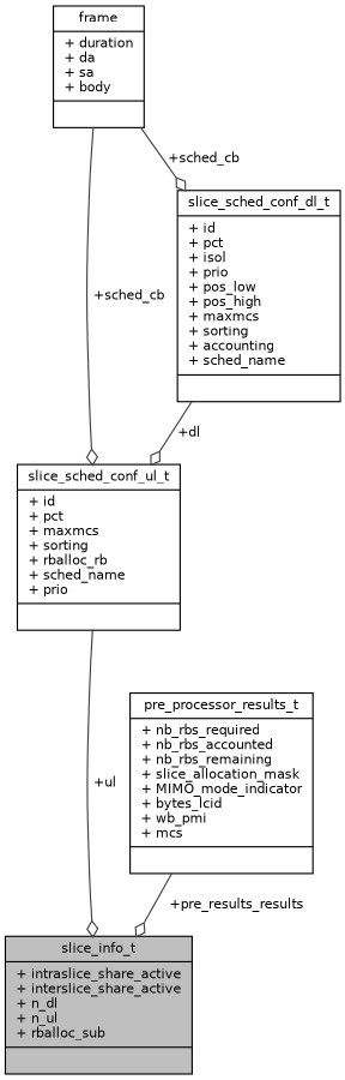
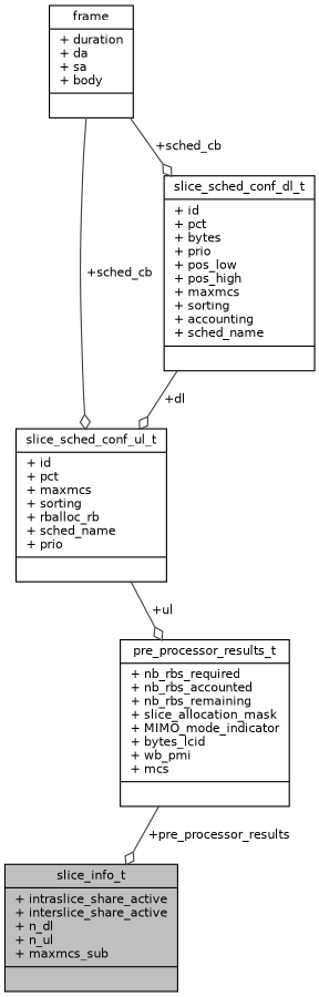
  digraph {
    node [color=black fillcolor=white fontname=Helvetica fontsize=10 shape=record style=filled]
    edge [arrowhead=odiamond color=grey25 fontname=Helvetica fontsize=10 labelfontname=Helvetica labelfontsize=10 style=solid]
-   n1 [fillcolor=grey75 fontcolor=black height=0.2 label="{slice_info_t\n|+ intraslice_share_active\l+ interslice_share_active\l+ n_dl\l+ n_ul\l+ rballoc_sub\l|}" width=0.4]
+   n1 [fillcolor=grey75 fontcolor=black height=0.2 label="{slice_info_t\n|+ intraslice_share_active\l+ interslice_share_active\l+ n_dl\l+ n_ul\l+ maxmcs_sub\l|}" width=0.4]
    n2 [height=0.2 label="{slice_sched_conf_ul_t\n|+ id\l+ pct\l+ maxmcs\l+ sorting\l+ rballoc_rb\l+ sched_name\l+ prio\l|}" width=0.4]
    n3 [height=0.2 label="{frame\n|+ duration\l+ da\l+ sa\l+ body\l|}" width=0.4]
-   n4 [height=0.2 label="{slice_sched_conf_dl_t\n|+ id\l+ pct\l+ isol\l+ prio\l+ pos_low\l+ pos_high\l+ maxmcs\l+ sorting\l+ accounting\l+ sched_name\l|}" width=0.4]
+   n4 [height=0.2 label="{slice_sched_conf_dl_t\n|+ id\l+ pct\l+ bytes\l+ prio\l+ pos_low\l+ pos_high\l+ maxmcs\l+ sorting\l+ accounting\l+ sched_name\l|}" width=0.4]
    n5 [height=0.2 label="{pre_processor_results_t\n|+ nb_rbs_required\l+ nb_rbs_accounted\l+ nb_rbs_remaining\l+ slice_allocation_mask\l+ MIMO_mode_indicator\l+ bytes_lcid\l+ wb_pmi\l+ mcs\l|}" width=0.4]
-   n2 -> n1 [label=" +ul"]
+   n2 -> n5 [label=" +ul"]
    n3 -> n2 [label=" +sched_cb"]
    n3 -> n4 [label=" +sched_cb"]
    n4 -> n2 [label=" +dl"]
-   n5 -> n1 [label=" +pre_results_results"]
+   n5 -> n1 [label=" +pre_processor_results"]
  }
